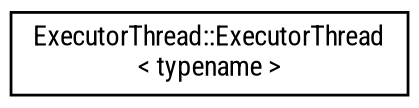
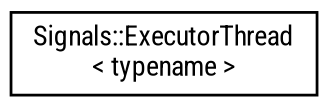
  digraph {
    rankdir=LR
    fontname="Roboto Condensed"
-   n1 [color=black fillcolor=white fontname="Roboto Condensed" fontsize=10 height=0.2 label="ExecutorThread::ExecutorThread\l\< typename \>" shape=record style=filled width=0.4]
+   n1 [color=black fillcolor=white fontname="Roboto Condensed" fontsize=10 height=0.2 label="Signals::ExecutorThread\l\< typename \>" shape=record style=filled width=0.4]
  }
